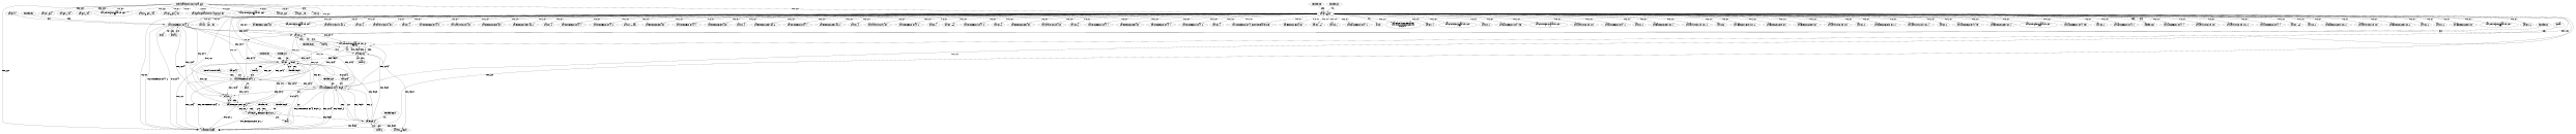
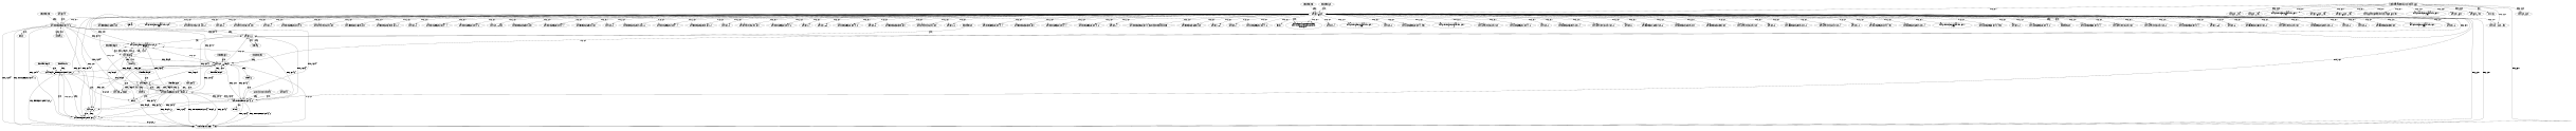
  digraph {
    n1 [label="(Call,tptr+3)"]
    n2 [label="(Literal,3)"]
    n3 [label="(Call,print_unknown_data(ndo, tptr+3,\"\n\t      \", length-3))"]
    n4 [label="(Call,length-3)"]
    n5 [label="(Call,ND_TCHECK2(tptr[3], length - 3))"]
    n6 [label="(Call,ND_TCHECK2(tptr[3], 8))"]
    n7 [label="(Call,tptr += length)"]
    n8 [label="(Call,length - 3)"]
    n9 [label="(Call,EXTRACT_16BITS(tptr+1))"]
    n10 [label="(Block,)"]
    n11 [label="(Call,tptr+1)"]
    n12 [label="(MethodReturn,RET)"]
    n13 [label="(Block,)"]
    n14 [label="(Literal,8)"]
    n15 [label="(Identifier,length)"]
    n16 [label="(Call,tlen -= length)"]
    n17 [label="(Literal,3)"]
    n18 [label="(Call,length = EXTRACT_16BITS(tptr+1))"]
    n19 [label="(Call,tptr = pptr)"]
    n20 [label="(Call,ND_TCHECK2(tptr[0], 3))"]
    n21 [label="(Call,EXTRACT_16BITS(tptr))"]
    n22 [label="(Call,print_unknown_data(ndo, tptr, \"\n\t    \", tlen))"]
    n23 [label="(Call,ipaddr_string(ndo, tptr+2))"]
    n24 [label="(Call,tptr+2)"]
    n25 [label="(Call,ipaddr_string(ndo, tptr))"]
    n26 [label="(Call,tptr+4)"]
    n27 [label="(Call,ND_TCHECK2(tptr[0], 5))"]
    n28 [label="(Call,ipaddr_string(ndo, tptr))"]
    n29 [label="(Call,EXTRACT_16BITS(tptr))"]
    n30 [label="(Call,EXTRACT_24BITS(tptr+2))"]
    n31 [label="(Call,tptr+2)"]
    n32 [label="(Call,ND_TCHECK2(tptr[0], 4))"]
    n33 [label="(Call,ND_TCHECK2(tptr[0], 8))"]
    n34 [label="(Call,tptr += tlen)"]
    n35 [label="(Call,EXTRACT_32BITS(tptr))"]
    n36 [label="(Call,ND_TCHECK2(tptr[0], 4))"]
    n37 [label="(Call,EXTRACT_32BITS(tptr))"]
    n38 [label="(Call,tptr+2)"]
    n39 [label="(Call,EXTRACT_16BITS(tptr+6))"]
    n40 [label="(Call,ND_TCHECK2(tptr[0], 4))"]
    n41 [label="(Call,EXTRACT_32BITS(tptr+2))"]
    n42 [label="(Call,tptr+2)"]
    n43 [label="(Call,ipaddr_string(ndo, tptr))"]
    n44 [label="(Call,ND_TCHECK2(tptr[0], 8))"]
    n45 [label="(Call,tptr+7)"]
    n46 [label="(Call,tptr +=8)"]
    n47 [label="(Call,ND_TCHECK2(tptr[0], 3))"]
    n48 [label="(Call,tptr+6)"]
    n49 [label="(Call,EXTRACT_32BITS(tptr))"]
    n50 [label="(Call,ipaddr_string(ndo, tptr))"]
    n51 [label="(Call,tptr+6)"]
    n52 [label="(Call,tptr < pptr + len)"]
    n53 [label="(Call,ND_TCHECK2(tptr[0], 4))"]
    n54 [label="(Call,EXTRACT_32BITS(tptr))"]
    n55 [label="(Call,ND_TCHECK2(tptr[0], 4))"]
    n56 [label="(Call,ND_TCHECK2(tptr[0], 8))"]
    n57 [label="(Call,tptr+4)"]
    n58 [label="(Call,ND_TCHECK2(tptr[0], BGP_MP_NLRI_MINSIZE))"]
    n59 [label="(Call,EXTRACT_16BITS(tptr))"]
    n60 [label="(Call,tptr +=4)"]
    n61 [label="(Call,tptr+1)"]
    n62 [label="(Call,ND_TCHECK2(tptr[0], 8))"]
    n63 [label="(Block,)"]
    n64 [label="(Call,tok2str(bgp_origin_values,\n\t\t\t\t\t\t\"Unknown Origin Typecode\",\n\t\t\t\t\t\ttptr[0]))"]
    n65 [label="(Call,tptr+4)"]
    n66 [label="(Call,print_unknown_data(ndo, tptr, \"\n\t      \", tlen))"]
    n67 [label="(Call,tptr+2)"]
    n68 [label="(Call,ND_TCHECK2(tptr[0], tlen))"]
    n69 [label="(Call,print_unknown_data(ndo, tptr, \"\n\t      \", 8))"]
    n70 [label="(Call,ipaddr_string(ndo, tptr))"]
    n71 [label="(Call,ND_TCHECK2(tptr[0], 8))"]
    n72 [label="(Call,tptr+2)"]
    n73 [label="(Call,EXTRACT_32BITS(tptr+4))"]
    n74 [label="(Call,ipaddr_string(ndo, tptr+2))"]
    n75 [label="(Call,tptr-3)"]
    n76 [label="(Call,EXTRACT_16BITS(tptr+6))"]
    n77 [label="(Call,EXTRACT_16BITS(tptr))"]
    n78 [label="(Call,EXTRACT_32BITS(tptr))"]
    n79 [label="(Call,ipaddr_string(ndo, tptr))"]
    n80 [label="(Call,tptr+3)"]
    n81 [label="(Call,EXTRACT_32BITS(tptr+2))"]
    n82 [label="(Call,ipaddr_string(ndo, tptr+4))"]
    n83 [label="(Call,tptr+2)"]
    n84 [label="(Call,ND_TCHECK2(tptr[0], len))"]
    n85 [label="(Call,EXTRACT_16BITS(tptr+4))"]
    n86 [label="(Call,print_unknown_data(ndo, tptr, \"\n\t    \", tlen))"]
    n87 [label="(Call,ND_TCHECK2(tptr[0], tlen))"]
    n88 [label="(Call,tptr+2)"]
    n89 [label="(Call,ND_TCHECK2(tptr[0], 2))"]
    n90 [label="(Identifier,pptr)"]
    n91 [label="(Call,ND_TCHECK2(tptr[0], 4))"]
    n92 [label="(Call,ipaddr_string(ndo, tptr))"]
    n93 [label="(Call,ipaddr_string(ndo, tptr+2))"]
    n94 [label="(Call,ND_TCHECK2(tptr[0], 4))"]
    n95 [label="(Call,tptr +=5)"]
    n96 [label="(Call,tptr+6)"]
    n97 [label="(Call,EXTRACT_16BITS(tptr+2))"]
    n98 [label="(Call,ipaddr_string(ndo, tptr))"]
    n99 [label="(Call,EXTRACT_16BITS(tptr+2))"]
    n100 [label="(Call,tptr+2)"]
    n101 [label="(Call,tptr+6)"]
    n102 [label="(Call,EXTRACT_32BITS(tptr))"]
    n103 [label="(Call,print_unknown_data(ndo, tptr, \"\n\t    \", tlen))"]
    n104 [label="(Call,tptr+6)"]
    n105 [label="(Block,)"]
    n106 [label="(Literal,3)"]
    n107 [label="(MethodParameterIn,const u_char *pptr)"]
    n108 [label="(Call,tptr - pptr)"]
    n109 [label="(Call,pptr + len)"]
    n110 [label="(Call,pptr + len)"]
    n111 [label="(Call,print_unknown_data(ndo, pptr, \"\n\t    \", len))"]
    n112 [label="(Call,tptr = pptr + len)"]
    n113 [label="(Call,tptr = pptr + len)"]
    n114 [label="(Call,bgp_attr_get_as_size(ndo, atype, pptr, len))"]
    n115 [label="(Call,print_unknown_data(ndo, pptr, \"\n\t    \", len))"]
    n116 [label="(Call,tptr - pptr)"]
    n117 [label="(Call,pptr + len)"]
    1000125
    n119 [label="(Literal,3)"]
    n120 [label="(Identifier,length)"]
    n121 [label="(Identifier,length)"]
    n122 [label="(Identifier,tlen)"]
    n123 [label="(Identifier,tptr)"]
    n124 [label="(Identifier,tlen)"]
    n125 [label="(Identifier,type)"]
    n126 [label="(Call,tptr[3])"]
    n127 [label="(Identifier,ndo)"]
    n128 [label="(ControlStructure,break;)"]
    n129 [label="(Identifier,length)"]
    n130 [label="(Identifier,tptr)"]
    n131 [label="(Call,tptr[3])"]
    n132 [label="(Literal,\"\n\t      \")"]
    n133 [label="(Call,tptr[0])"]
    n134 [label="(Identifier,tlen)"]
    n135 [label="(Identifier,tptr)"]
    n1 -> n2 [label="CFG: "]
    n1 -> n3 [label="AST: "]
    n2 -> n1 [label="AST: "]
    n3 -> n4 [label="CFG: "]
    n4 -> n3 [label="AST: "]
    n4 -> n3 [label="DDG: length"]
    n4 -> n3 [label="DDG: 3"]
    n4 -> n7 [label="DDG: length"]
    n4 -> n16 [label="DDG: length"]
    n4 -> n119 [label="CFG: "]
    n5 -> n1 [label="DDG: tptr[3]"]
    n5 -> n3 [label="DDG: tptr[3]"]
    n5 -> n6 [label="DDG: tptr[3]"]
    n5 -> n7 [label="DDG: tptr[3]"]
    n5 -> n8 [label="CFG: "]
    n5 -> n9 [label="DDG: tptr[3]"]
    n5 -> n10 [label="AST: "]
    n5 -> n11 [label="DDG: tptr[3]"]
    n5 -> n12 [label="DDG: ND_TCHECK2(tptr[3], length - 3)"]
    n5 -> n12 [label="DDG: tptr[3]"]
    n5 -> n12 [label="DDG: length - 3"]
    n6 -> n1 [label="DDG: tptr[3]"]
    n6 -> n3 [label="DDG: tptr[3]"]
    n6 -> n5 [label="DDG: tptr[3]"]
    n6 -> n7 [label="DDG: tptr[3]"]
    n6 -> n9 [label="DDG: tptr[3]"]
    n6 -> n11 [label="DDG: tptr[3]"]
    n6 -> n12 [label="DDG: tptr[3]"]
    n6 -> n12 [label="DDG: ND_TCHECK2(tptr[3], 8)"]
    n6 -> n13 [label="AST: "]
    n7 -> n1 [label="DDG: tptr"]
    n7 -> n3 [label="DDG: tptr"]
-   n7 -> n5 [label="DDG: tptr"]
+   n7 -> n18 [label="DDG: tptr"]
    n7 -> n6 [label="DDG: tptr"]
    n7 -> n9 [label="DDG: tptr"]
    n7 -> n10 [label="AST: "]
    n7 -> n11 [label="DDG: tptr"]
    n7 -> n12 [label="DDG: tptr"]
    n7 -> n14 [label="CFG: "]
    n7 -> n15 [label="CFG: "]
    n8 -> n4 [label="DDG: length"]
    n8 -> n5 [label="AST: "]
    n8 -> n5 [label="DDG: length"]
    n8 -> n5 [label="DDG: 3"]
    n8 -> n7 [label="DDG: length"]
    n8 -> n12 [label="DDG: length"]
    n8 -> n16 [label="DDG: length"]
    n8 -> n17 [label="CFG: "]
    n9 -> n11 [label="CFG: "]
    n9 -> n12 [label="DDG: tptr+1"]
    n9 -> n18 [label="AST: "]
    n9 -> n18 [label="DDG: tptr+1"]
    n11 -> n9 [label="AST: "]
    n14 -> n6 [label="AST: "]
    n15 -> n7 [label="AST: "]
    n17 -> n8 [label="AST: "]
    n18 -> n8 [label="DDG: length"]
    n18 -> n9 [label="CFG: "]
    n18 -> n10 [label="AST: "]
    n18 -> n12 [label="DDG: EXTRACT_16BITS(tptr+1)"]
    n19 -> n1 [label="DDG: tptr"]
    n19 -> n3 [label="DDG: tptr"]
    n19 -> n5 [label="DDG: tptr"]
    n19 -> n6 [label="DDG: tptr"]
    n19 -> n7 [label="DDG: tptr"]
    n19 -> n9 [label="DDG: tptr"]
    n19 -> n11 [label="DDG: tptr"]
    n19 -> n12 [label="DDG: pptr"]
    n19 -> n12 [label="DDG: tptr"]
    n19 -> n20 [label="DDG: tptr"]
    n19 -> n21 [label="DDG: tptr"]
    n19 -> n22 [label="DDG: tptr"]
    n19 -> n23 [label="DDG: tptr"]
    n19 -> n24 [label="DDG: tptr"]
    n19 -> n25 [label="DDG: tptr"]
    n19 -> n26 [label="DDG: tptr"]
    n19 -> n27 [label="DDG: tptr"]
    n19 -> n28 [label="DDG: tptr"]
    n19 -> n29 [label="DDG: tptr"]
    n19 -> n30 [label="DDG: tptr"]
    n19 -> n31 [label="DDG: tptr"]
    n19 -> n32 [label="DDG: tptr"]
    n19 -> n33 [label="DDG: tptr"]
    n19 -> n34 [label="DDG: tptr"]
    n19 -> n35 [label="DDG: tptr"]
    n19 -> n36 [label="DDG: tptr"]
    n19 -> n37 [label="DDG: tptr"]
    n19 -> n38 [label="DDG: tptr"]
    n19 -> n39 [label="DDG: tptr"]
    n19 -> n40 [label="DDG: tptr"]
    n19 -> n41 [label="DDG: tptr"]
    n19 -> n42 [label="DDG: tptr"]
    n19 -> n43 [label="DDG: tptr"]
    n19 -> n44 [label="DDG: tptr"]
    n19 -> n45 [label="DDG: tptr"]
    n19 -> n46 [label="DDG: tptr"]
    n19 -> n47 [label="DDG: tptr"]
    n19 -> n48 [label="DDG: tptr"]
    n19 -> n49 [label="DDG: tptr"]
    n19 -> n50 [label="DDG: tptr"]
    n19 -> n51 [label="DDG: tptr"]
    n19 -> n52 [label="DDG: tptr"]
    n19 -> n53 [label="DDG: tptr"]
    n19 -> n54 [label="DDG: tptr"]
    n19 -> n55 [label="DDG: tptr"]
    n19 -> n56 [label="DDG: tptr"]
    n19 -> n57 [label="DDG: tptr"]
    n19 -> n58 [label="DDG: tptr"]
    n19 -> n59 [label="DDG: tptr"]
    n19 -> n60 [label="DDG: tptr"]
    n19 -> n61 [label="DDG: tptr"]
    n19 -> n62 [label="DDG: tptr"]
    n19 -> n63 [label="AST: "]
    n19 -> n64 [label="DDG: tptr"]
    n19 -> n65 [label="DDG: tptr"]
    n19 -> n66 [label="DDG: tptr"]
    n19 -> n67 [label="DDG: tptr"]
    n19 -> n68 [label="DDG: tptr"]
    n19 -> n69 [label="DDG: tptr"]
    n19 -> n70 [label="DDG: tptr"]
    n19 -> n71 [label="DDG: tptr"]
    n19 -> n72 [label="DDG: tptr"]
    n19 -> n73 [label="DDG: tptr"]
    n19 -> n74 [label="DDG: tptr"]
    n19 -> n75 [label="DDG: tptr"]
    n19 -> n76 [label="DDG: tptr"]
    n19 -> n77 [label="DDG: tptr"]
    n19 -> n78 [label="DDG: tptr"]
    n19 -> n79 [label="DDG: tptr"]
    n19 -> n80 [label="DDG: tptr"]
    n19 -> n81 [label="DDG: tptr"]
    n19 -> n82 [label="DDG: tptr"]
    n19 -> n83 [label="DDG: tptr"]
    n19 -> n84 [label="DDG: tptr"]
    n19 -> n85 [label="DDG: tptr"]
    n19 -> n86 [label="DDG: tptr"]
    n19 -> n87 [label="DDG: tptr"]
    n19 -> n88 [label="DDG: tptr"]
    n19 -> n89 [label="DDG: tptr"]
    n19 -> n90 [label="CFG: "]
    n19 -> n91 [label="DDG: tptr"]
    n19 -> n92 [label="DDG: tptr"]
    n19 -> n93 [label="DDG: tptr"]
    n19 -> n94 [label="DDG: tptr"]
    n19 -> n95 [label="DDG: tptr"]
    n19 -> n96 [label="DDG: tptr"]
    n19 -> n97 [label="DDG: tptr"]
    n19 -> n98 [label="DDG: tptr"]
    n19 -> n99 [label="DDG: tptr"]
    n19 -> n100 [label="DDG: tptr"]
    n19 -> n101 [label="DDG: tptr"]
    n19 -> n102 [label="DDG: tptr"]
    n19 -> n103 [label="DDG: tptr"]
    n19 -> n104 [label="DDG: tptr"]
    n20 -> n1 [label="DDG: tptr[0]"]
    n20 -> n3 [label="DDG: tptr[0]"]
    n20 -> n5 [label="DDG: tptr[0]"]
    n20 -> n6 [label="DDG: tptr[0]"]
    n20 -> n7 [label="DDG: tptr[0]"]
    n20 -> n9 [label="DDG: tptr[0]"]
    n20 -> n11 [label="DDG: tptr[0]"]
    n20 -> n12 [label="DDG: ND_TCHECK2(tptr[0], 3)"]
    n20 -> n12 [label="DDG: tptr[0]"]
    n20 -> n105 [label="AST: "]
    n20 -> n106 [label="CFG: "]
    n90 -> n19 [label="AST: "]
    n106 -> n20 [label="AST: "]
    n107 -> n12 [label="DDG: pptr"]
    n107 -> n19 [label="DDG: pptr"]
    n107 -> n52 [label="DDG: pptr"]
    n107 -> n108 [label="DDG: pptr"]
    n107 -> n109 [label="DDG: pptr"]
    n107 -> n110 [label="DDG: pptr"]
    n107 -> n111 [label="DDG: pptr"]
    n107 -> n112 [label="DDG: pptr"]
    n107 -> n113 [label="DDG: pptr"]
    n107 -> n114 [label="DDG: pptr"]
    n107 -> n115 [label="DDG: pptr"]
    n107 -> n116 [label="DDG: pptr"]
    n107 -> n117 [label="DDG: pptr"]
    n107 -> 1000125 [label="AST: "]
    n119 -> n4 [label="AST: "]
    n120 -> n4 [label="AST: "]
    n121 -> n8 [label="AST: "]
    n122 -> n19 [label="CFG: "]
    n123 -> n19 [label="AST: "]
    n124 -> n20 [label="CFG: "]
    n125 -> n5 [label="CFG: "]
    n126 -> n5 [label="AST: "]
    n127 -> n18 [label="CFG: "]
    n128 -> n6 [label="CFG: "]
    n129 -> n18 [label="AST: "]
    n130 -> n1 [label="AST: "]
    n131 -> n6 [label="AST: "]
    n132 -> n1 [label="CFG: "]
    n133 -> n20 [label="AST: "]
    n134 -> n7 [label="CFG: "]
    n135 -> n7 [label="AST: "]
  }
